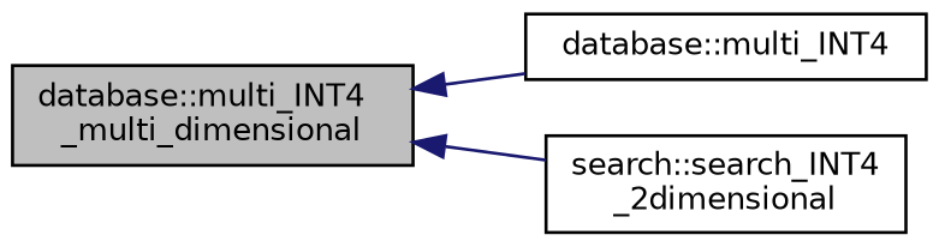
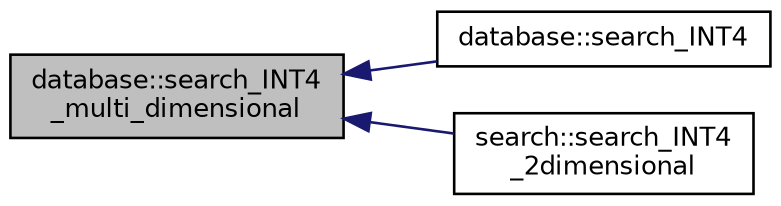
  digraph {
    rankdir=LR
    node [color=black fillcolor=white fontname=Helvetica fontsize=10 shape=record style=filled]
    edge [color=midnightblue dir=back fontname=Helvetica fontsize=10 labelfontname=Helvetica labelfontsize=10 style=solid]
-   n1 [fillcolor=grey75 fontcolor=black height=0.2 label="database::multi_INT4\l_multi_dimensional" width=0.4]
-   n2 [height=0.2 label="database::multi_INT4" width=0.4]
+   n1 [fillcolor=grey75 fontcolor=black height=0.2 label="database::search_INT4\l_multi_dimensional" width=0.4]
+   n2 [height=0.2 label="database::search_INT4" width=0.4]
    n3 [height=0.2 label="search::search_INT4\l_2dimensional" width=0.4]
    n1 -> n2
    n1 -> n3
  }
